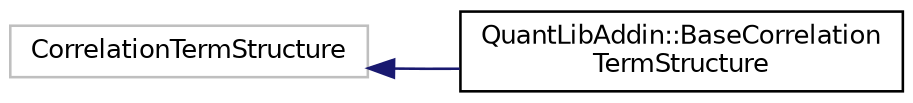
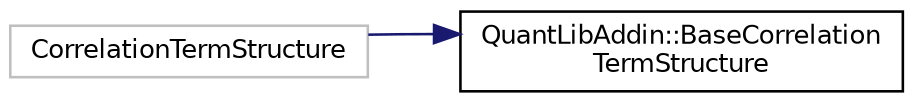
  digraph {
    rankdir=LR
    node [fillcolor=white fontname=Helvetica fontsize=10 shape=record style=filled]
    n1 [color=grey75 height=0.2 label=CorrelationTermStructure width=0.4]
    n2 [color=black height=0.2 label="QuantLibAddin::BaseCorrelation\lTermStructure" width=0.4]
-   n1 -> n2 [color=midnightblue dir=back fontname=Helvetica fontsize=10 labelfontname=Helvetica labelfontsize=10 style=solid]
+   n2 -> n1 [color=midnightblue dir=back fontname=Helvetica fontsize=10 labelfontname=Helvetica labelfontsize=10 style=solid]
  }
